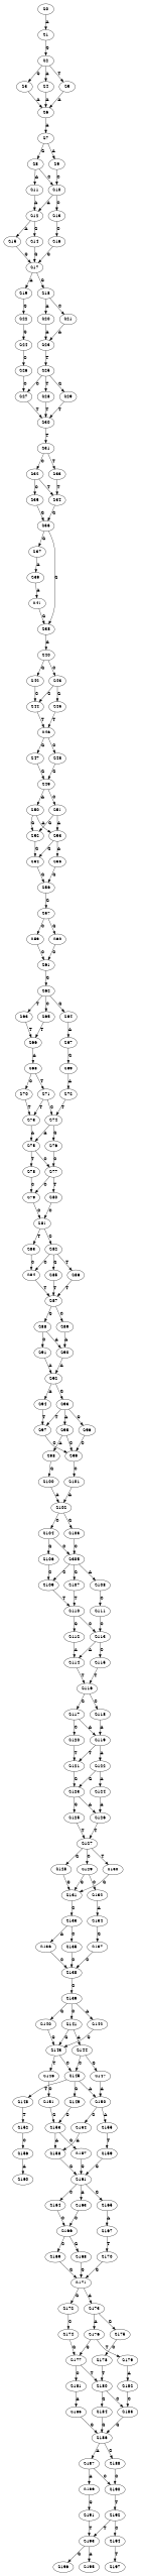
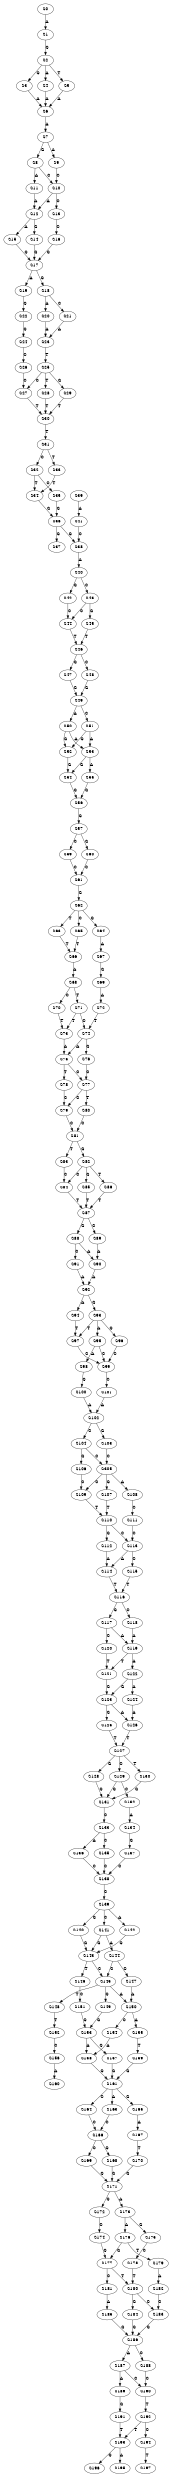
  strict digraph {
    S0
    S1
    S2
    S3
    S4
    S5
    S6
    S7
    S8
    S9
    S10
    S11
    S12
    S13
    S14
    S15
    S16
    S17
    S18
    S19
    S20
    S21
    S22
    S23
    S24
    S25
    S26
    S27
    S28
    S29
    S30
    S31
    S32
    S33
    S34
    S35
    S36
    S37
    S38
    S39
    S40
    S41
    S42
    S43
    S44
    S45
    S46
    S47
    S48
    S49
    S50
    S51
    S52
    S53
    S54
    S55
    S56
    S57
    S59
    S60
    S61
    S62
    S63
    S64
    S65
    S66
    S67
    S68
    S69
    S70
    S71
    S72
    S73
    S74
    S75
    S76
    S77
    S78
    S79
    S80
    S81
    S82
    S83
    S84
    S85
    S86
    S87
    S88
    S89
    S90
    S91
    S92
    S93
    S94
    S95
    S96
    S97
    S98
    S99
    S100
    S101
    S102
    S103
    S104
    n105 [label=S305]
    S106
    S107
    S108
    S109
    S110
    S111
    S112
    S113
    S114
    S115
    S116
    S117
    S118
    S119
    S120
    S121
    S122
    S123
    S124
    S125
    S126
    S127
    S128
    S129
    S130
    S131
    S132
    S133
    S134
    S135
    S136
    S137
    S138
    S139
    S140
    S141
    S142
    S143
    S144
    S145
    S146
    S147
    S148
    S149
    S150
    S151
    S152
    S153
    S154
    S155
    S156
    S157
    S158
    S159
    S160
    S161
    S163
    S164
    S165
    S166
    S167
    S168
    S169
    S170
    S171
    S172
    S173
    S174
    S175
    S176
    S177
    S178
    S179
    S180
    S181
    S182
    S183
    S184
    S185
    S186
    S187
    S188
    S189
    S190
    S191
    S192
    S193
    S194
    S195
    S196
    S197
    S0 -> S1 [label=A]
    S1 -> S2 [label=G]
    S2 -> S3 [label=G]
    S2 -> S4 [label=A]
    S2 -> S5 [label=T]
    S3 -> S6 [label=A]
    S4 -> S6 [label=A]
    S5 -> S6 [label=A]
    S6 -> S7 [label=A]
    S7 -> S8 [label=G]
    S7 -> S9 [label=A]
    S8 -> S10 [label=C]
    S8 -> S11 [label=A]
    S9 -> S10 [label=C]
    S10 -> S12 [label=A]
    S10 -> S13 [label=C]
    S11 -> S12 [label=A]
    S12 -> S14 [label=G]
    S12 -> S15 [label=A]
    S13 -> S16 [label=C]
    S14 -> S17 [label=G]
    S15 -> S17 [label=G]
    S16 -> S17 [label=G]
    S17 -> S18 [label=G]
    S17 -> S19 [label=A]
    S18 -> S20 [label=A]
    S18 -> S21 [label=C]
    S19 -> S22 [label=G]
    S20 -> S23 [label=A]
    S21 -> S23 [label=A]
    S22 -> S24 [label=G]
    S23 -> S25 [label=T]
    S24 -> S26 [label=C]
    S25 -> S27 [label=C]
    S25 -> S28 [label=T]
    S25 -> S29 [label=G]
    S26 -> S27 [label=C]
    S27 -> S30 [label=T]
    S28 -> S30 [label=T]
    S29 -> S30 [label=T]
    S30 -> S31 [label=T]
    S31 -> S32 [label=C]
    S31 -> S33 [label=T]
    S32 -> S34 [label=T]
    S32 -> S35 [label=C]
    S33 -> S34 [label=T]
    S34 -> S36 [label=G]
    S35 -> S36 [label=G]
    S36 -> S37 [label=G]
    S36 -> S38 [label=G]
-   S37 -> S39 [label=A]
    S38 -> S40 [label=A]
    S39 -> S41 [label=A]
    S40 -> S42 [label=G]
    S40 -> S43 [label=C]
-   S41 -> S38 [label=G]
+   S41 -> S38 [label=C]
    S42 -> S44 [label=C]
    S43 -> S44 [label=C]
    S43 -> S45 [label=G]
    S44 -> S46 [label=T]
    S45 -> S46 [label=T]
    S46 -> S47 [label=G]
    S46 -> S48 [label=C]
    S47 -> S49 [label=G]
    S48 -> S49 [label=G]
    S49 -> S50 [label=A]
    S49 -> S51 [label=C]
    S50 -> S52 [label=G]
    S50 -> S53 [label=A]
    S51 -> S52 [label=G]
    S51 -> S53 [label=A]
    S52 -> S54 [label=G]
    S53 -> S54 [label=G]
    S53 -> S55 [label=A]
    S54 -> S56 [label=G]
    S55 -> S56 [label=G]
    S56 -> S57 [label=G]
    S57 -> S59 [label=C]
    S57 -> S60 [label=G]
    S59 -> S61 [label=C]
    S60 -> S61 [label=C]
    S61 -> S62 [label=G]
    S62 -> S63 [label=T]
    S62 -> S64 [label=G]
    S62 -> S65 [label=C]
    S63 -> S66 [label=T]
    S64 -> S67 [label=A]
    S65 -> S66 [label=T]
    S66 -> S68 [label=A]
    S67 -> S69 [label=G]
    S68 -> S70 [label=C]
    S68 -> S71 [label=T]
    S69 -> S72 [label=A]
    S70 -> S73 [label=T]
    S71 -> S73 [label=T]
    S71 -> S74 [label=C]
    S72 -> S74 [label=T]
    S73 -> S75 [label=A]
    S74 -> S75 [label=A]
    S74 -> S76 [label=G]
    S75 -> S77 [label=C]
    S75 -> S78 [label=T]
    S76 -> S77 [label=C]
    S77 -> S79 [label=C]
    S77 -> S80 [label=T]
    S78 -> S79 [label=C]
    S79 -> S81 [label=C]
    S80 -> S81 [label=C]
    S81 -> S82 [label=G]
    S81 -> S83 [label=T]
    S82 -> S84 [label=C]
    S82 -> S85 [label=G]
    S82 -> S86 [label=T]
    S83 -> S84 [label=C]
    S84 -> S87 [label=T]
    S85 -> S87 [label=T]
    S86 -> S87 [label=T]
    S87 -> S88 [label=G]
    S87 -> S89 [label=C]
    S88 -> S90 [label=A]
    S88 -> S91 [label=C]
    S89 -> S90 [label=A]
    S90 -> S92 [label=A]
    S91 -> S92 [label=A]
    S92 -> S93 [label=G]
    S92 -> S94 [label=A]
    S93 -> S95 [label=A]
    S93 -> S96 [label=G]
    S93 -> S97 [label=T]
    S94 -> S97 [label=T]
    S95 -> S98 [label=A]
    S95 -> S99 [label=C]
    S96 -> S99 [label=C]
    S97 -> S99 [label=C]
    S98 -> S100 [label=G]
    S99 -> S101 [label=C]
    S100 -> S102 [label=A]
    S101 -> S102 [label=A]
    S102 -> S103 [label=G]
    S102 -> S104 [label=C]
    S103 -> n105 [label=C]
    S104 -> n105 [label=C]
    S104 -> S106 [label=G]
    n105 -> S107 [label=G]
    n105 -> S108 [label=A]
    n105 -> S109 [label=C]
    S106 -> S109 [label=C]
    S107 -> S110 [label=T]
    S108 -> S111 [label=C]
    S109 -> S110 [label=T]
    S110 -> S112 [label=G]
    S110 -> S113 [label=C]
    S111 -> S113 [label=C]
    S112 -> S114 [label=A]
    S113 -> S114 [label=A]
    S113 -> S115 [label=C]
    S114 -> S116 [label=T]
    S115 -> S116 [label=T]
    S116 -> S117 [label=G]
    S116 -> S118 [label=C]
    S117 -> S119 [label=A]
    S117 -> S120 [label=C]
    S118 -> S119 [label=A]
    S119 -> S121 [label=T]
    S119 -> S122 [label=A]
    S120 -> S121 [label=T]
    S121 -> S123 [label=G]
    S122 -> S123 [label=G]
    S122 -> S124 [label=A]
    S123 -> S125 [label=G]
    S123 -> S126 [label=A]
    S124 -> S126 [label=A]
    S125 -> S127 [label=T]
    S126 -> S127 [label=T]
    S127 -> S128 [label=G]
    S127 -> S129 [label=C]
    S127 -> S130 [label=T]
    S128 -> S131 [label=G]
    S129 -> S131 [label=G]
    S129 -> S132 [label=C]
    S130 -> S131 [label=G]
    S131 -> S133 [label=C]
    S132 -> S134 [label=A]
    S133 -> S135 [label=C]
    S133 -> S136 [label=A]
    S134 -> S137 [label=G]
    S135 -> S138 [label=C]
    S136 -> S138 [label=C]
    S137 -> S138 [label=C]
    S138 -> S139 [label=C]
    S139 -> S140 [label=G]
    S139 -> S141 [label=C]
    S139 -> S142 [label=A]
    S140 -> S143 [label=G]
    S141 -> S143 [label=G]
    S141 -> S144 [label=A]
    S142 -> S143 [label=G]
    S143 -> S145 [label=C]
    S143 -> S146 [label=T]
    S144 -> S145 [label=C]
    S144 -> S147 [label=G]
    S145 -> S148 [label=T]
    S145 -> S149 [label=G]
    S145 -> S150 [label=A]
    S146 -> S151 [label=C]
    S147 -> S150 [label=A]
    S148 -> S152 [label=T]
    S149 -> S153 [label=G]
    S150 -> S154 [label=C]
    S150 -> S155 [label=A]
    S151 -> S153 [label=G]
    S152 -> S156 [label=C]
    S153 -> S157 [label=G]
    S153 -> S158 [label=A]
    S154 -> S158 [label=A]
    S155 -> S159 [label=T]
    S156 -> S160 [label=A]
    S157 -> S161 [label=G]
    S158 -> S161 [label=G]
    S159 -> S161 [label=G]
    S161 -> S163 [label=A]
    S161 -> S164 [label=C]
    S161 -> S165 [label=G]
    S163 -> S166 [label=C]
    S164 -> S166 [label=C]
    S165 -> S167 [label=A]
    S166 -> S168 [label=G]
    S166 -> S169 [label=C]
    S167 -> S170 [label=T]
    S168 -> S171 [label=G]
    S169 -> S171 [label=G]
    S170 -> S171 [label=G]
    S171 -> S172 [label=G]
    S171 -> S173 [label=A]
    S172 -> S174 [label=C]
    S173 -> S175 [label=G]
    S173 -> S176 [label=A]
    S174 -> S177 [label=G]
    S175 -> S178 [label=C]
    S176 -> S177 [label=G]
    S176 -> S179 [label=T]
    S177 -> S180 [label=T]
    S177 -> S181 [label=C]
    S178 -> S180 [label=T]
    S179 -> S182 [label=A]
    S180 -> S183 [label=C]
    S180 -> S184 [label=G]
    S181 -> S185 [label=A]
    S182 -> S183 [label=C]
    S183 -> S186 [label=G]
    S184 -> S186 [label=G]
    S185 -> S186 [label=G]
    S186 -> S187 [label=A]
    S186 -> S188 [label=C]
    S187 -> S189 [label=A]
    S187 -> S190 [label=C]
    S188 -> S190 [label=C]
    S189 -> S191 [label=G]
    S190 -> S192 [label=T]
    S191 -> S193 [label=T]
    S192 -> S193 [label=T]
    S192 -> S194 [label=C]
    S193 -> S195 [label=A]
    S193 -> S196 [label=G]
    S194 -> S197 [label=T]
  }
